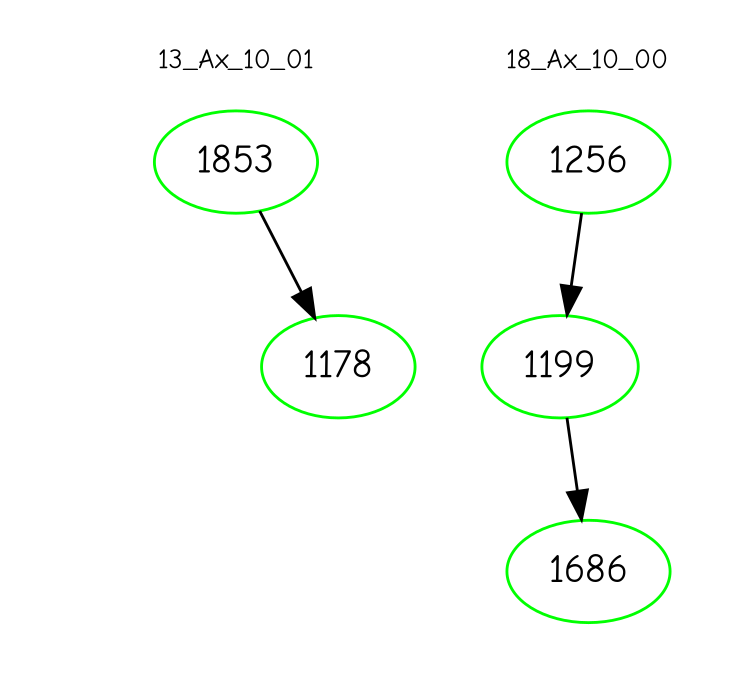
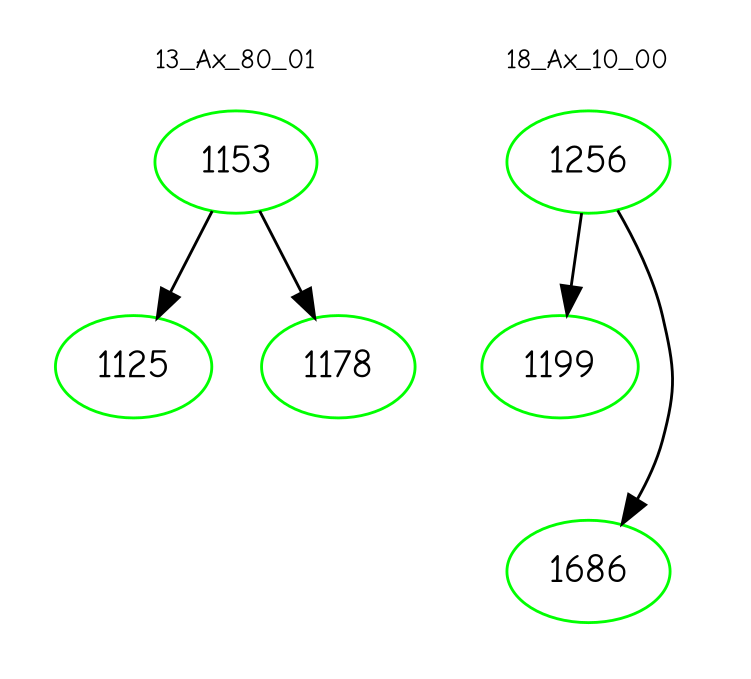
  digraph {
    fontname="Comic Neue"
    node [color=green fontname="Comic Neue"]
    edge [color=black fontname="Comic Neue"]
-   n1 [label=1853]
+   n1 [label=1153]
+   n2 [label=1125]
    n3 [label=1178]
    n4 [label=1256]
    n5 [label=1199]
    n6 [label=1686]
    subgraph cluster_1 {
      color=white
      fontsize=10
-     label="13_Ax_10_01"
+     label="13_Ax_80_01"
      n1
+     n2
      n3
    }
    subgraph cluster_2 {
      color=white
      fontsize=10
      label="18_Ax_10_00"
      n4
      n5
      n6
    }
+   n1 -> n2
    n1 -> n3
    n4 -> n5
-   n5 -> n6
+   n4 -> n6
  }
